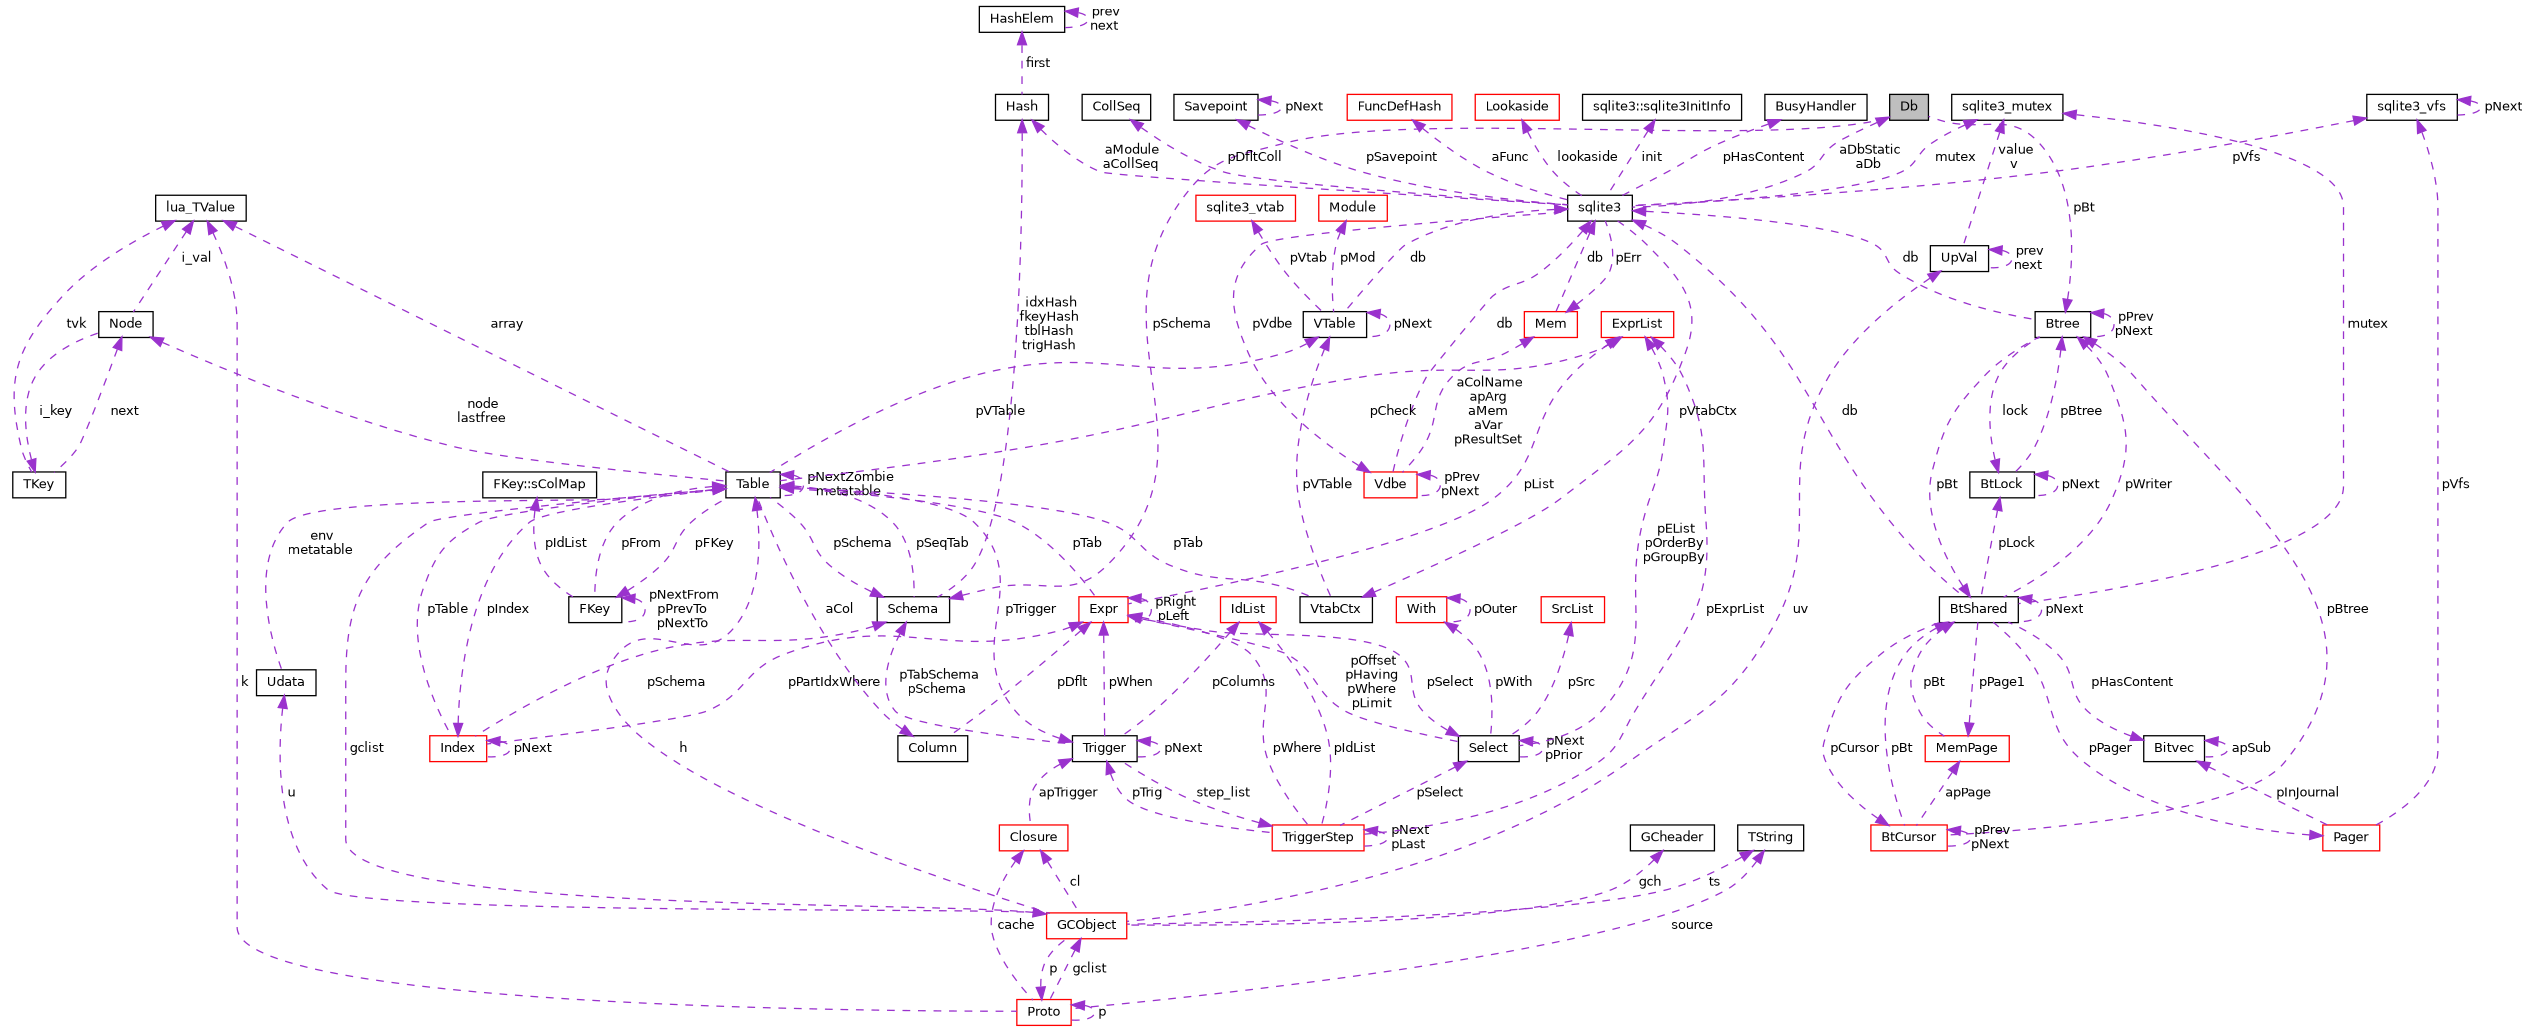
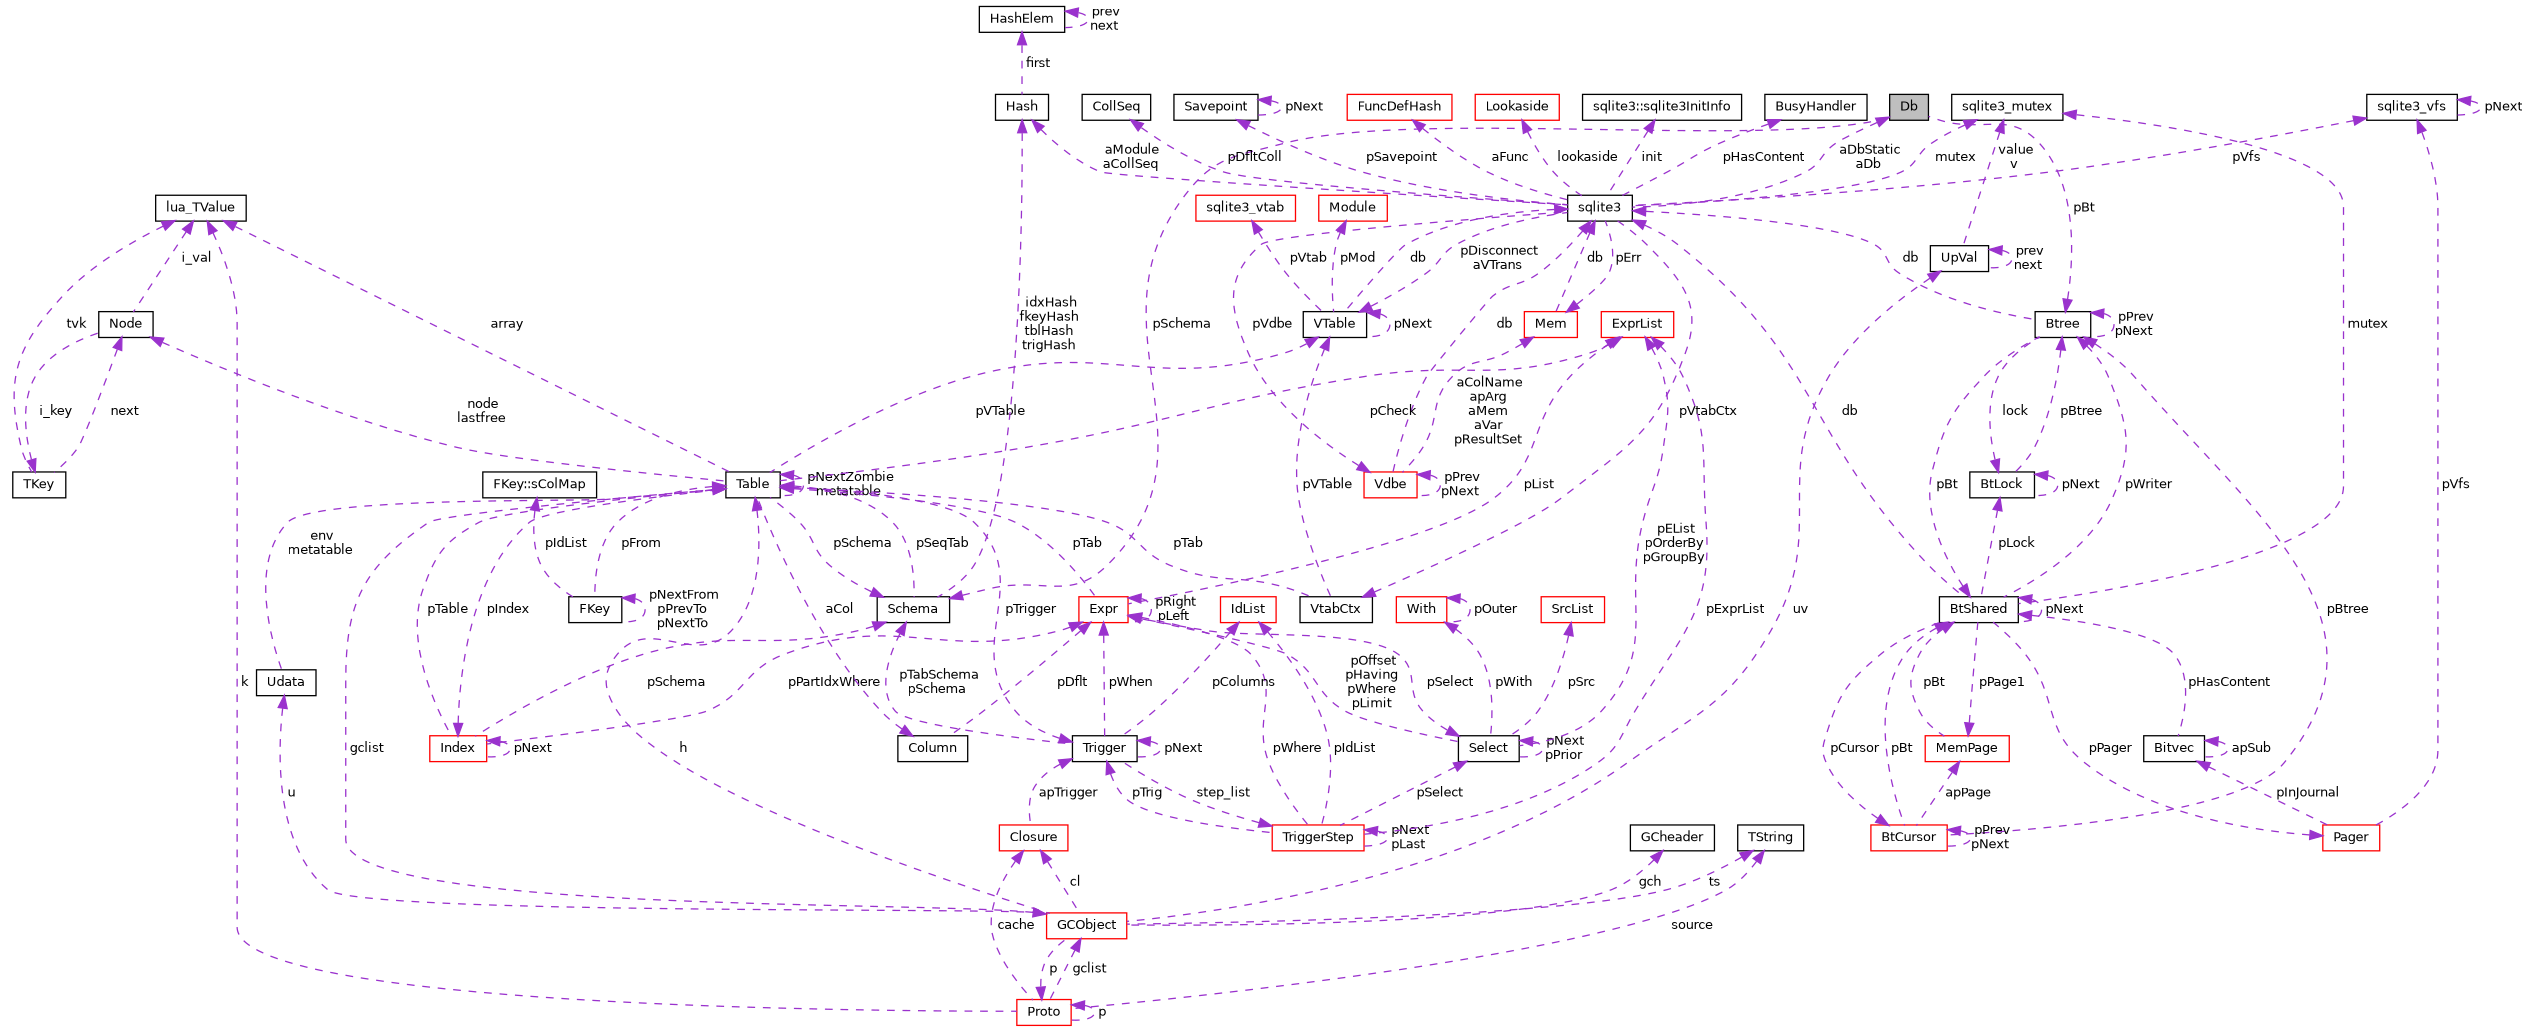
  digraph {
    node [color=black fillcolor=white fontname=Helvetica fontsize=10 shape=record style=filled]
    edge [color=darkorchid3 dir=back fontname=Helvetica fontsize=10 labelfontname=Helvetica labelfontsize=10 style=dashed]
    n1 [fillcolor=grey75 fontcolor=black height=0.2 label=Db width=0.4]
    n2 [height=0.2 label=sqlite3 width=0.4]
    n3 [height=0.2 label=VTable width=0.4]
    n4 [color=red height=0.2 label=Mem width=0.4]
    n5 [color=red height=0.2 label=Vdbe width=0.4]
    n6 [height=0.2 label=Btree width=0.4]
    n7 [height=0.2 label=BtShared width=0.4]
    n8 [height=0.2 label=Schema width=0.4]
    n9 [height=0.2 label=Table width=0.4]
    n10 [height=0.2 label=Trigger width=0.4]
    n11 [color=red height=0.2 label=Index width=0.4]
    n12 [color=red height=0.2 label=Expr width=0.4]
    n13 [height=0.2 label=FKey width=0.4]
    n14 [height=0.2 label=VtabCtx width=0.4]
    n15 [color=red height=0.2 label=GCObject width=0.4]
    n16 [height=0.2 label=Udata width=0.4]
    n17 [color=red height=0.2 label=TriggerStep width=0.4]
    n18 [color=red height=0.2 label=Closure width=0.4]
    n19 [height=0.2 label=Column width=0.4]
    n20 [height=0.2 label=Select width=0.4]
    n21 [color=red height=0.2 label=Proto width=0.4]
    n22 [height=0.2 label="Node" width=0.4]
    n23 [height=0.2 label=TKey width=0.4]
    n24 [height=0.2 label=lua_TValue width=0.4]
    n25 [height=0.2 label=UpVal width=0.4]
    n26 [color=red height=0.2 label=With width=0.4]
    n27 [color=red height=0.2 label=SrcList width=0.4]
    n28 [color=red height=0.2 label=ExprList width=0.4]
    n29 [height=0.2 label="FKey::sColMap" width=0.4]
    n30 [color=red height=0.2 label=IdList width=0.4]
    n31 [color=red height=0.2 label=BtCursor width=0.4]
    n32 [height=0.2 label=BtLock width=0.4]
    n33 [color=red height=0.2 label=MemPage width=0.4]
    n34 [height=0.2 label=Savepoint width=0.4]
    n35 [color=red height=0.2 label=FuncDefHash width=0.4]
    n36 [color=red height=0.2 label=Lookaside width=0.4]
    n37 [height=0.2 label=sqlite3_mutex width=0.4]
    n38 [height=0.2 label=sqlite3_vfs width=0.4]
    n39 [color=red height=0.2 label=Pager width=0.4]
    n40 [height=0.2 label="sqlite3::sqlite3InitInfo" width=0.4]
    n41 [height=0.2 label=BusyHandler width=0.4]
    n42 [height=0.2 label=CollSeq width=0.4]
    n43 [height=0.2 label=Hash width=0.4]
    n44 [height=0.2 label=HashElem width=0.4]
    n45 [color=red height=0.2 label=Module width=0.4]
    n46 [color=red height=0.2 label=sqlite3_vtab width=0.4]
    n47 [height=0.2 label=TString width=0.4]
    n48 [height=0.2 label=GCheader width=0.4]
    n49 [height=0.2 label=Bitvec width=0.4]
    n1 -> n2 [label=" aDbStatic\naDb"]
    n2 -> n3 [label=" db"]
    n2 -> n4 [label=" db"]
    n2 -> n5 [label=" db"]
    n2 -> n6 [label=" db"]
    n2 -> n7 [label=" db"]
+   n3 -> n2 [label=" pDisconnect\naVTrans"]
    n3 -> n3 [label=" pNext"]
    n3 -> n9 [label=" pVTable"]
    n3 -> n14 [label=" pVTable"]
    n4 -> n2 [label=" pErr"]
    n4 -> n5 [label=" aColName\napArg\naMem\naVar\npResultSet"]
    n5 -> n2 [label=" pVdbe"]
    n5 -> n5 [label=" pPrev\npNext"]
    n6 -> n1 [label=" pBt"]
    n6 -> n6 [label=" pPrev\npNext"]
    n6 -> n7 [label=" pWriter"]
    n6 -> n31 [label=" pBtree"]
    n6 -> n32 [label=" pBtree"]
    n7 -> n6 [label=" pBt"]
    n7 -> n7 [label=" pNext"]
    n7 -> n31 [label=" pBt"]
    n7 -> n33 [label=" pBt"]
    n8 -> n1 [label=" pSchema"]
    n8 -> n9 [label=" pSchema"]
    n8 -> n10 [label=" pTabSchema\npSchema"]
    n8 -> n11 [label=" pSchema"]
    n9 -> n8 [label=" pSeqTab"]
    n9 -> n9 [label=" pNextZombie\nmetatable"]
    n9 -> n11 [label=" pTable"]
    n9 -> n12 [label=" pTab"]
    n9 -> n13 [label=" pFrom"]
    n9 -> n14 [label=" pTab"]
    n9 -> n15 [label=" h"]
    n9 -> n16 [label=" env\nmetatable"]
    n10 -> n9 [label=" pTrigger"]
    n10 -> n10 [label=" pNext"]
    n10 -> n17 [label=" pTrig"]
    n10 -> n18 [label=" apTrigger"]
    n11 -> n9 [label=" pIndex"]
    n11 -> n11 [label=" pNext"]
    n12 -> n10 [label=" pWhen"]
    n12 -> n11 [label=" pPartIdxWhere"]
    n12 -> n12 [label=" pRight\npLeft"]
    n12 -> n17 [label=" pWhere"]
    n12 -> n19 [label=" pDflt"]
    n12 -> n20 [label=" pOffset\npHaving\npWhere\npLimit"]
-   n13 -> n9 [label=" pFKey"]
    n13 -> n13 [label=" pNextFrom\npPrevTo\npNextTo"]
    n14 -> n2 [label=" pVtabCtx"]
    n15 -> n9 [label=" gclist"]
    n15 -> n21 [label=" gclist"]
    n16 -> n15 [label=" u"]
    n17 -> n10 [label=" step_list"]
    n17 -> n17 [label=" pNext\npLast"]
    n18 -> n15 [label=" cl"]
    n18 -> n21 [label=" cache"]
    n19 -> n9 [label=" aCol"]
    n20 -> n12 [label=" pSelect"]
    n20 -> n17 [label=" pSelect"]
    n20 -> n20 [label=" pNext\npPrior"]
    n21 -> n15 [label=" p"]
    n21 -> n21 [label=" p"]
    n22 -> n9 [label=" node\nlastfree"]
    n22 -> n23 [label=" next"]
    n23 -> n22 [label=" i_key"]
    n24 -> n9 [label=" array"]
    n24 -> n21 [label=" k"]
    n24 -> n22 [label=" i_val"]
    n24 -> n23 [label=" tvk"]
    n25 -> n15 [label=" uv"]
    n25 -> n25 [label=" prev\nnext"]
    n26 -> n20 [label=" pWith"]
    n26 -> n26 [label=" pOuter"]
    n27 -> n20 [label=" pSrc"]
    n28 -> n9 [label=" pCheck"]
    n28 -> n12 [label=" pList"]
    n28 -> n17 [label=" pExprList"]
    n28 -> n20 [label=" pEList\npOrderBy\npGroupBy"]
    n29 -> n13 [label=" pIdList"]
    n30 -> n10 [label=" pColumns"]
    n30 -> n17 [label=" pIdList"]
    n31 -> n7 [label=" pCursor"]
    n31 -> n31 [label=" pPrev\npNext"]
    n32 -> n6 [label=" lock"]
    n32 -> n7 [label=" pLock"]
    n32 -> n32 [label=" pNext"]
    n33 -> n7 [label=" pPage1"]
    n33 -> n31 [label=" apPage"]
    n34 -> n2 [label=" pSavepoint"]
    n34 -> n34 [label=" pNext"]
    n35 -> n2 [label=" aFunc"]
    n36 -> n2 [label=" lookaside"]
    n37 -> n2 [label=" mutex"]
    n37 -> n7 [label=" mutex"]
    n37 -> n25 [label=" value\nv"]
    n38 -> n2 [label=" pVfs"]
    n38 -> n38 [label=" pNext"]
    n38 -> n39 [label=" pVfs"]
    n39 -> n7 [label=" pPager"]
    n40 -> n2 [label=" init"]
    n41 -> n2 [label=" pHasContent"]
    n42 -> n2 [label=" pDfltColl"]
    n43 -> n2 [label=" aModule\naCollSeq"]
    n43 -> n8 [label=" idxHash\nfkeyHash\ntblHash\ntrigHash"]
    n44 -> n43 [label=" first"]
    n44 -> n44 [label=" prev\nnext"]
    n45 -> n3 [label=" pMod"]
    n46 -> n3 [label=" pVtab"]
    n47 -> n15 [label=" ts"]
    n47 -> n21 [label=" source"]
    n48 -> n15 [label=" gch"]
-   n49 -> n7 [label=" pHasContent"]
+   n7 -> n49 [label=" pHasContent"]
    n49 -> n39 [label=" pInJournal"]
    n49 -> n49 [label=" apSub"]
  }
